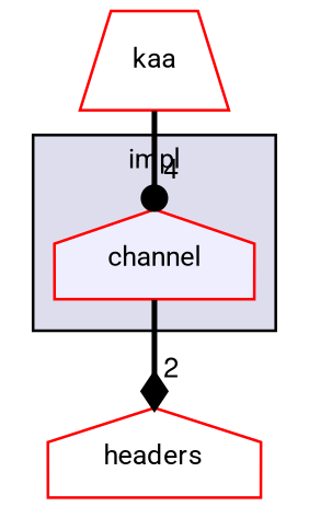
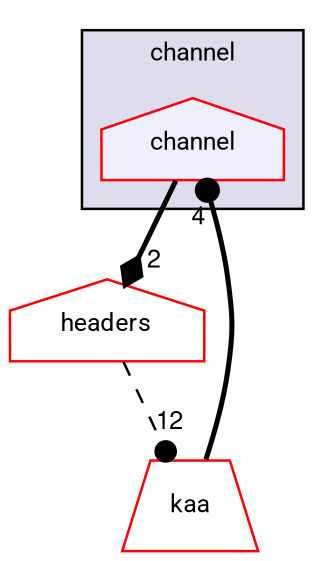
  digraph {
    compound=true
    fontname=Roboto
    node [color=red fontname=Roboto fontsize=10 shape=house]
    edge [arrowhead=dot fontname=Roboto labeldistance=1.5 labelfontname=FreeSans labelfontsize=10 style=bold]
    n1 [fillcolor="#eeeeff" label=channel pencolor=black style=filled]
    n2 [label=headers]
    n3 [label=kaa shape=trapezium]
    subgraph cluster_1 {
      bgcolor="#ddddee"
      fontsize=10
-     label=impl
+     label=channel
      pencolor=black
      n1
    }
    n1 -> n2 [arrowhead=diamond headlabel=2]
+   n2 -> n3 [headlabel=12 style=dashed]
    n3 -> n1 [headlabel=4]
  }
